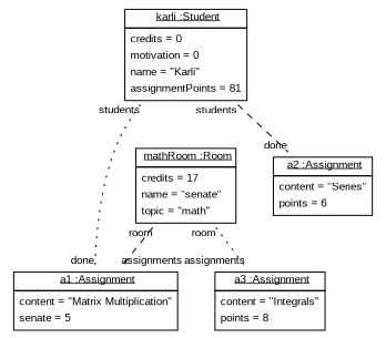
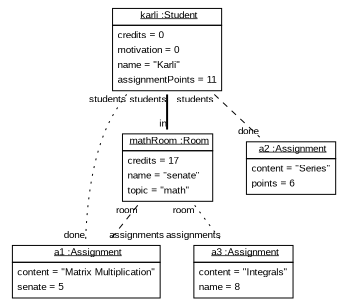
  graph {
    compound=true
    node [fontname=Arial fontsize=10 shape=none]
    edge [fontname=Arial fontsize=10 headlabel=done style=dotted taillabel=students]
-   n1 [label=<<table border='0' cellborder='1' cellspacing='0'> <tr> <td href="../examples/org/sdmlib/examples/studyrightWithAssignments/model/Student.java"> <u>karli :Student</u></td></tr><tr><td><table border='0' cellborder='0' cellspacing='0'><tr><td align='left'>credits = 0</td></tr><tr><td align='left'>motivation = 0</td></tr><tr><td align='left'>name = "Karli"</td></tr><tr><td align='left'>assignmentPoints = 81</td></tr></table></td></tr></table>>]
+   n1 [label=<<table border='0' cellborder='1' cellspacing='0'> <tr> <td href="../examples/org/sdmlib/examples/studyrightWithAssignments/model/Student.java"> <u>karli :Student</u></td></tr><tr><td><table border='0' cellborder='0' cellspacing='0'><tr><td align='left'>credits = 0</td></tr><tr><td align='left'>motivation = 0</td></tr><tr><td align='left'>name = "Karli"</td></tr><tr><td align='left'>assignmentPoints = 11</td></tr></table></td></tr></table>>]
    n2 [label=<<table border='0' cellborder='1' cellspacing='0'> <tr> <td href="../examples/org/sdmlib/examples/studyrightWithAssignments/model/Room.java"> <u>mathRoom :Room</u></td></tr><tr><td><table border='0' cellborder='0' cellspacing='0'><tr><td align='left'>credits = 17</td></tr><tr><td align='left'>name = "senate"</td></tr><tr><td align='left'>topic = "math"</td></tr></table></td></tr></table>>]
    n3 [label=<<table border='0' cellborder='1' cellspacing='0'> <tr> <td href="../examples/org/sdmlib/examples/studyrightWithAssignments/model/Assignment.java"> <u>a1 :Assignment</u></td></tr><tr><td><table border='0' cellborder='0' cellspacing='0'><tr><td align='left'>content = "Matrix Multiplication"</td></tr><tr><td align='left'>senate = 5</td></tr></table></td></tr></table>>]
    n4 [label=<<table border='0' cellborder='1' cellspacing='0'> <tr> <td href="../examples/org/sdmlib/examples/studyrightWithAssignments/model/Assignment.java"> <u>a2 :Assignment</u></td></tr><tr><td><table border='0' cellborder='0' cellspacing='0'><tr><td align='left'>content = "Series"</td></tr><tr><td align='left'>points = 6</td></tr></table></td></tr></table>>]
-   n5 [label=<<table border='0' cellborder='1' cellspacing='0'> <tr> <td href="../examples/org/sdmlib/examples/studyrightWithAssignments/model/Assignment.java"> <u>a3 :Assignment</u></td></tr><tr><td><table border='0' cellborder='0' cellspacing='0'><tr><td align='left'>content = "Integrals"</td></tr><tr><td align='left'>points = 8</td></tr></table></td></tr></table>>]
+   n5 [label=<<table border='0' cellborder='1' cellspacing='0'> <tr> <td href="../examples/org/sdmlib/examples/studyrightWithAssignments/model/Assignment.java"> <u>a3 :Assignment</u></td></tr><tr><td><table border='0' cellborder='0' cellspacing='0'><tr><td align='left'>content = "Integrals"</td></tr><tr><td align='left'>name = 8</td></tr></table></td></tr></table>>]
+   n1 -- n2 [headlabel=in style=bold]
    n1 -- n3
    n1 -- n4 [style=dashed]
    n2 -- n3 [headlabel=assignments style=dashed taillabel=room]
    n2 -- n5 [headlabel=assignments taillabel=room]
  }
